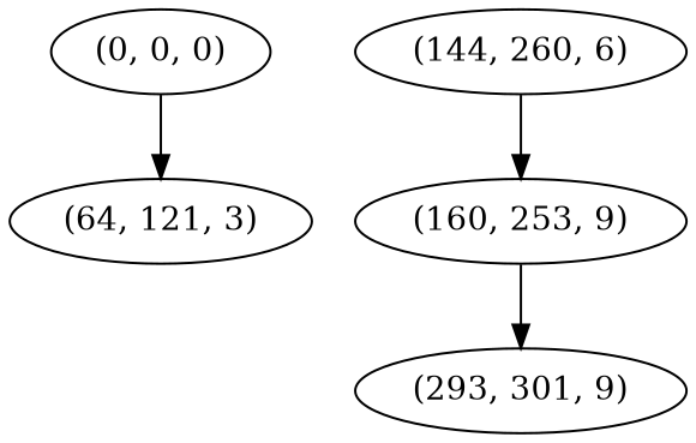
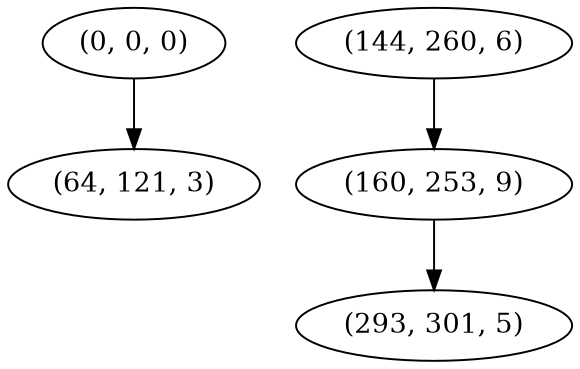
  digraph {
    "(0, 0, 0)"
    "(64, 121, 3)"
    "(144, 260, 6)"
    "(160, 253, 9)"
-   "(293, 301, 5)" [label="(293, 301, 9)"]
+   "(293, 301, 5)"
    "(0, 0, 0)" -> "(64, 121, 3)"
    "(144, 260, 6)" -> "(160, 253, 9)"
    "(160, 253, 9)" -> "(293, 301, 5)"
  }
